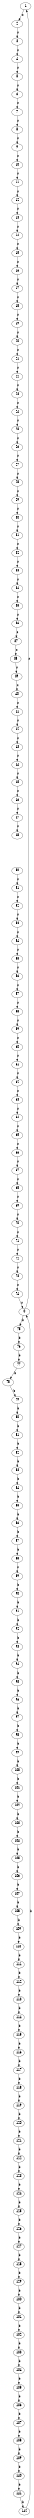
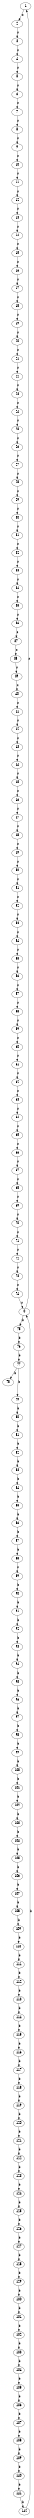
  digraph {
    fontname=Lato
    node [fontname=Lato]
    edge [fontname=Lato]
    1
    2
    3
    4
    5
    6
    7
    8
    9
    10
    11
    12
    13
    14
    15
    16
    17
    18
    19
    20
    21
    22
    23
    24
    25
    26
    27
    28
    29
    30
    31
    32
    33
    34
    35
    36
    37
    38
    39
    40
    41
    42
    43
    44
    45
    46
    47
    48
+   49
    50
    51
    52
    53
    54
    55
    56
    57
    58
    59
    60
    61
    62
    63
    64
    65
    66
    67
    68
    69
    70
    71
    72
    73
    74
    0
    75
    76
    77
    78
    79
    80
    81
    82
    83
    84
    85
    86
    87
    88
    89
    90
    91
    92
    93
    94
    95
    96
    97
    98
    99
    100
    101
    102
    103
    104
    105
    106
    107
    108
    109
    110
    111
    112
    113
    114
    115
    116
    117
    118
    119
    120
    121
    122
    123
    124
    125
    126
    127
    128
    129
    130
    131
    132
    133
    134
    135
    136
    137
    138
    139
    140
    141
    142
    1 -> 2 [label=a]
    2 -> 3 [label=a]
    3 -> 4 [label=a]
    4 -> 5 [label=a]
    5 -> 6 [label=a]
    6 -> 7 [label=a]
    7 -> 8 [label=a]
    8 -> 9 [label=a]
    9 -> 10 [label=a]
    10 -> 11 [label=a]
    11 -> 12 [label=a]
    12 -> 13 [label=a]
    13 -> 14 [label=a]
    14 -> 15 [label=a]
    15 -> 16 [label=a]
    16 -> 17 [label=a]
    17 -> 18 [label=a]
    18 -> 19 [label=a]
    19 -> 20 [label=a]
    20 -> 21 [label=a]
    21 -> 22 [label=a]
    22 -> 23 [label=a]
    23 -> 24 [label=a]
    24 -> 25 [label=a]
    25 -> 26 [label=a]
    26 -> 27 [label=a]
    27 -> 28 [label=a]
    28 -> 29 [label=a]
    29 -> 30 [label=a]
    30 -> 31 [label=a]
    31 -> 32 [label=a]
    32 -> 33 [label=a]
    33 -> 34 [label=a]
    34 -> 35 [label=a]
    35 -> 36 [label=a]
    36 -> 37 [label=a]
    37 -> 38 [label=a]
    38 -> 39 [label=a]
    39 -> 40 [label=a]
    40 -> 41 [label=a]
    41 -> 42 [label=a]
    42 -> 43 [label=a]
    43 -> 44 [label=a]
    44 -> 45 [label=a]
    45 -> 46 [label=a]
    46 -> 47 [label=a]
    47 -> 48 [label=a]
+   48 -> 49 [label=a]
+   49 -> 50 [label=a]
    50 -> 51 [label=a]
    51 -> 52 [label=a]
    52 -> 53 [label=a]
    53 -> 54 [label=a]
    54 -> 55 [label=a]
    55 -> 56 [label=a]
    56 -> 57 [label=a]
    57 -> 58 [label=a]
    58 -> 59 [label=a]
    59 -> 60 [label=a]
    60 -> 61 [label=a]
    61 -> 62 [label=a]
    62 -> 63 [label=a]
    63 -> 64 [label=a]
    64 -> 65 [label=a]
    65 -> 66 [label=a]
    66 -> 67 [label=a]
    67 -> 68 [label=a]
    68 -> 69 [label=a]
    69 -> 70 [label=a]
    70 -> 71 [label=a]
    71 -> 72 [label=a]
    72 -> 73 [label=a]
    73 -> 74 [label=a]
    74 -> 0 [label=a]
    0 -> 1 [label=a]
    0 -> 75 [label=b]
    75 -> 76 [label=b]
    76 -> 77 [label=b]
    77 -> 78 [label=b]
-   78 -> 79 [label=b]
+   77 -> 79 [label=b]
    79 -> 80 [label=b]
    80 -> 81 [label=b]
    81 -> 82 [label=b]
    82 -> 83 [label=b]
    83 -> 84 [label=b]
    84 -> 85 [label=b]
    85 -> 86 [label=b]
    86 -> 87 [label=b]
    87 -> 88 [label=b]
    88 -> 89 [label=a]
    89 -> 90 [label=b]
    90 -> 91 [label=b]
    91 -> 92 [label=b]
    92 -> 93 [label=b]
    93 -> 94 [label=b]
    94 -> 95 [label=b]
    95 -> 96 [label=b]
    96 -> 97 [label=b]
    97 -> 98 [label=b]
    98 -> 99 [label=b]
    99 -> 100 [label=b]
    100 -> 101 [label=b]
    101 -> 102 [label=b]
    102 -> 103 [label=b]
    103 -> 104 [label=b]
    104 -> 105 [label=b]
    105 -> 106 [label=b]
    106 -> 107 [label=b]
    107 -> 108 [label=b]
    108 -> 109 [label=b]
    109 -> 110 [label=b]
    110 -> 111 [label=b]
    111 -> 112 [label=b]
    112 -> 113 [label=b]
    113 -> 114 [label=b]
    114 -> 115 [label=b]
    115 -> 116 [label=b]
    116 -> 117 [label=b]
    117 -> 118 [label=b]
    118 -> 119 [label=b]
    119 -> 120 [label=b]
    120 -> 121 [label=b]
    121 -> 122 [label=b]
    122 -> 123 [label=b]
    123 -> 124 [label=b]
    124 -> 125 [label=b]
    125 -> 126 [label=b]
    126 -> 127 [label=b]
    127 -> 128 [label=b]
    128 -> 129 [label=b]
    129 -> 130 [label=b]
    130 -> 131 [label=b]
    131 -> 132 [label=b]
    132 -> 133 [label=b]
    133 -> 134 [label=b]
    134 -> 135 [label=b]
    135 -> 136 [label=b]
    136 -> 137 [label=b]
    137 -> 138 [label=b]
    138 -> 139 [label=b]
    139 -> 140 [label=b]
    140 -> 141 [label=b]
    141 -> 142 [label=b]
    142 -> 0 [label=b]
  }
